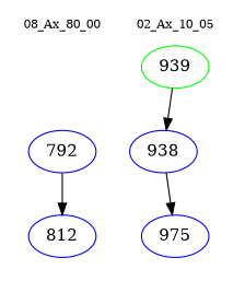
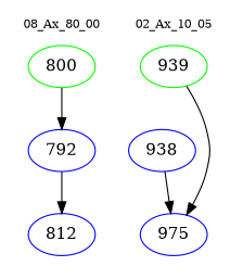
  digraph {
    node [color=blue]
    edge [color=black]
+   n1 [color=green label=800]
    n2 [label=792]
    n3 [label=812]
    n4 [color=green label=939]
    n5 [label=938]
    n6 [label=975]
    subgraph cluster_1 {
      color=white
      fontsize=10
      label="08_Ax_80_00"
+     n1
      n2
      n3
    }
    subgraph cluster_2 {
      color=white
      fontsize=10
      label="02_Ax_10_05"
      n4
      n5
      n6
    }
+   n1 -> n2
    n2 -> n3
-   n4 -> n5
+   n4 -> n6
    n5 -> n6
  }
